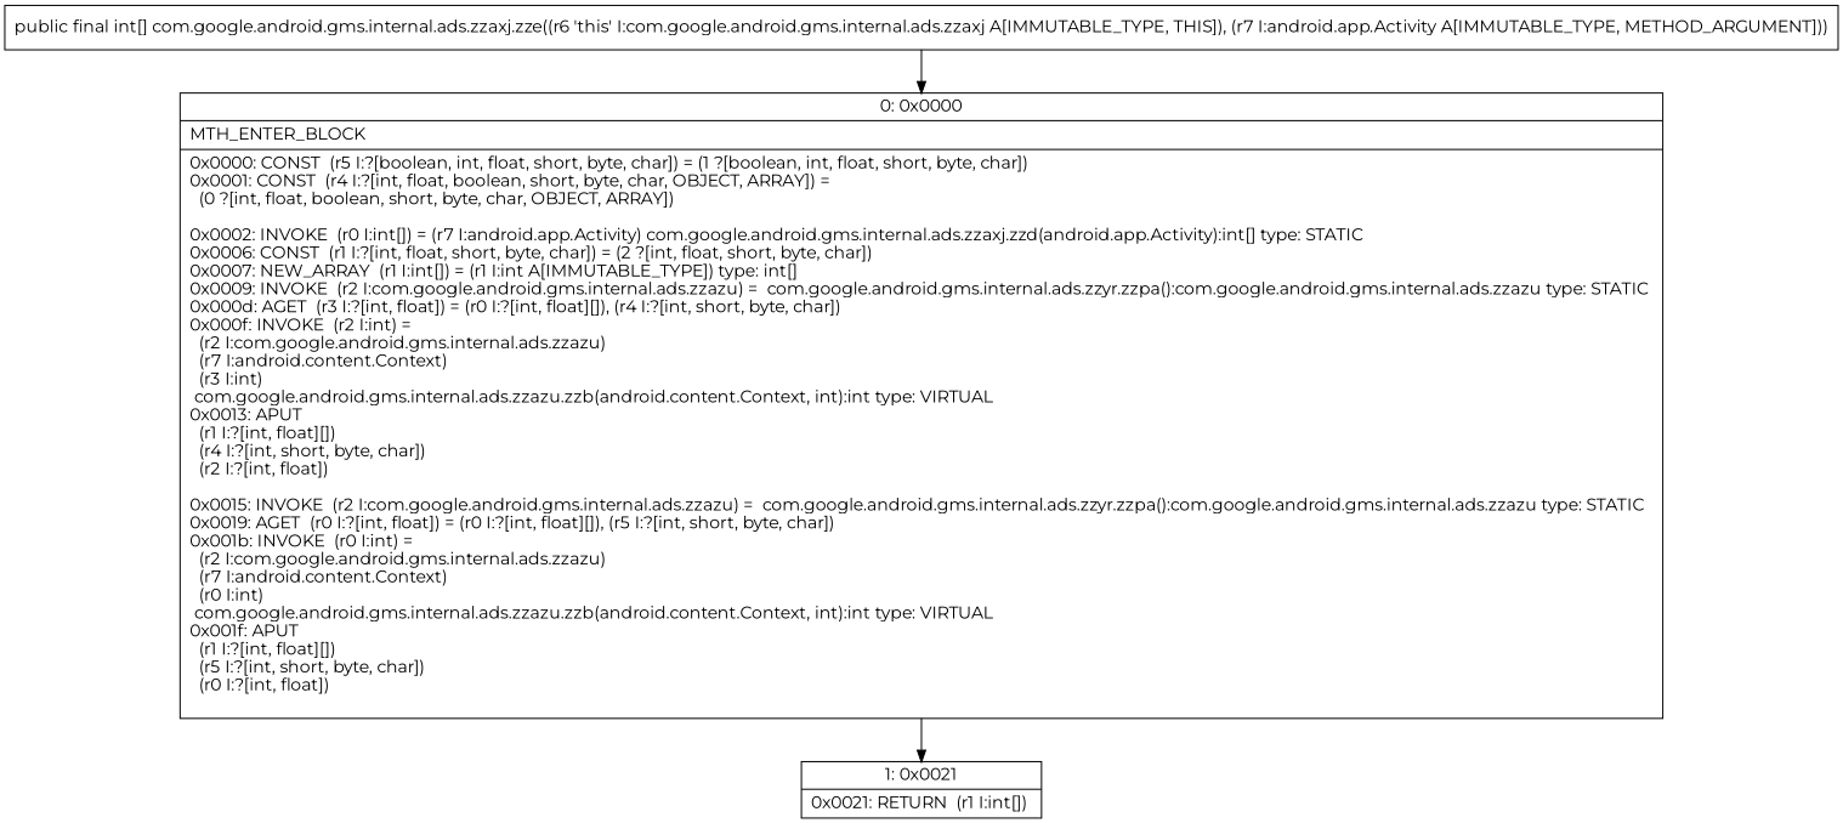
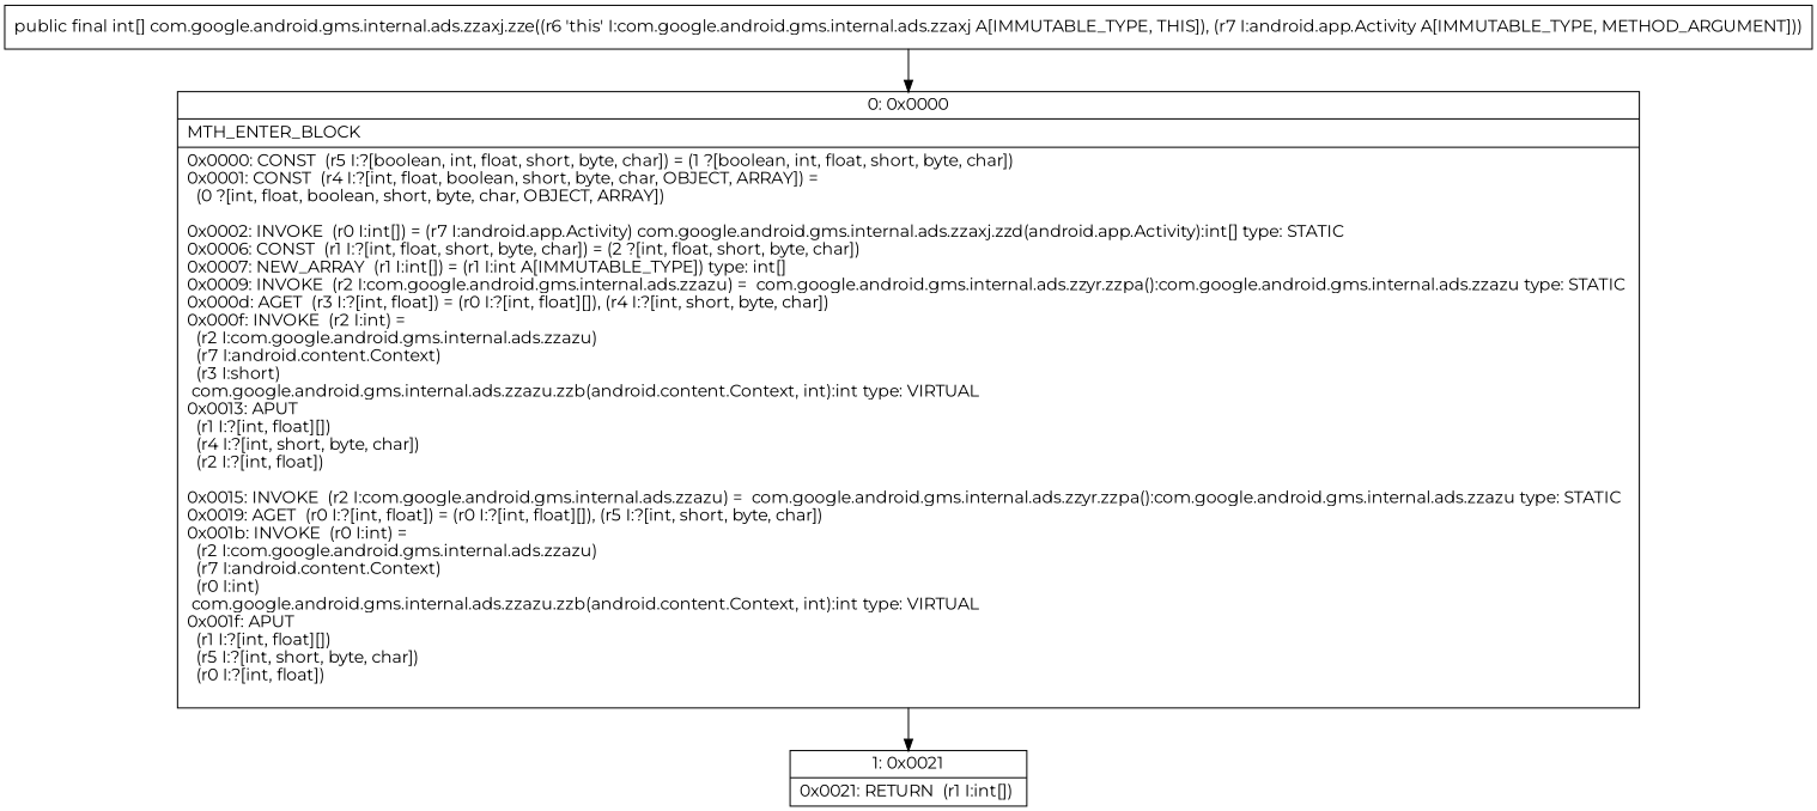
  digraph {
    fontname=Montserrat
    node [shape=record fontname=Montserrat]
    edge [fontname=Montserrat]
-   n1 [label="{0\:\ 0x0000|MTH_ENTER_BLOCK\l|0x0000: CONST  (r5 I:?[boolean, int, float, short, byte, char]) = (1 ?[boolean, int, float, short, byte, char]) \l0x0001: CONST  (r4 I:?[int, float, boolean, short, byte, char, OBJECT, ARRAY]) = \l  (0 ?[int, float, boolean, short, byte, char, OBJECT, ARRAY])\l \l0x0002: INVOKE  (r0 I:int[]) = (r7 I:android.app.Activity) com.google.android.gms.internal.ads.zzaxj.zzd(android.app.Activity):int[] type: STATIC \l0x0006: CONST  (r1 I:?[int, float, short, byte, char]) = (2 ?[int, float, short, byte, char]) \l0x0007: NEW_ARRAY  (r1 I:int[]) = (r1 I:int A[IMMUTABLE_TYPE]) type: int[] \l0x0009: INVOKE  (r2 I:com.google.android.gms.internal.ads.zzazu) =  com.google.android.gms.internal.ads.zzyr.zzpa():com.google.android.gms.internal.ads.zzazu type: STATIC \l0x000d: AGET  (r3 I:?[int, float]) = (r0 I:?[int, float][]), (r4 I:?[int, short, byte, char]) \l0x000f: INVOKE  (r2 I:int) = \l  (r2 I:com.google.android.gms.internal.ads.zzazu)\l  (r7 I:android.content.Context)\l  (r3 I:int)\l com.google.android.gms.internal.ads.zzazu.zzb(android.content.Context, int):int type: VIRTUAL \l0x0013: APUT  \l  (r1 I:?[int, float][])\l  (r4 I:?[int, short, byte, char])\l  (r2 I:?[int, float])\l \l0x0015: INVOKE  (r2 I:com.google.android.gms.internal.ads.zzazu) =  com.google.android.gms.internal.ads.zzyr.zzpa():com.google.android.gms.internal.ads.zzazu type: STATIC \l0x0019: AGET  (r0 I:?[int, float]) = (r0 I:?[int, float][]), (r5 I:?[int, short, byte, char]) \l0x001b: INVOKE  (r0 I:int) = \l  (r2 I:com.google.android.gms.internal.ads.zzazu)\l  (r7 I:android.content.Context)\l  (r0 I:int)\l com.google.android.gms.internal.ads.zzazu.zzb(android.content.Context, int):int type: VIRTUAL \l0x001f: APUT  \l  (r1 I:?[int, float][])\l  (r5 I:?[int, short, byte, char])\l  (r0 I:?[int, float])\l \l}"]
+   n1 [label="{0\:\ 0x0000|MTH_ENTER_BLOCK\l|0x0000: CONST  (r5 I:?[boolean, int, float, short, byte, char]) = (1 ?[boolean, int, float, short, byte, char]) \l0x0001: CONST  (r4 I:?[int, float, boolean, short, byte, char, OBJECT, ARRAY]) = \l  (0 ?[int, float, boolean, short, byte, char, OBJECT, ARRAY])\l \l0x0002: INVOKE  (r0 I:int[]) = (r7 I:android.app.Activity) com.google.android.gms.internal.ads.zzaxj.zzd(android.app.Activity):int[] type: STATIC \l0x0006: CONST  (r1 I:?[int, float, short, byte, char]) = (2 ?[int, float, short, byte, char]) \l0x0007: NEW_ARRAY  (r1 I:int[]) = (r1 I:int A[IMMUTABLE_TYPE]) type: int[] \l0x0009: INVOKE  (r2 I:com.google.android.gms.internal.ads.zzazu) =  com.google.android.gms.internal.ads.zzyr.zzpa():com.google.android.gms.internal.ads.zzazu type: STATIC \l0x000d: AGET  (r3 I:?[int, float]) = (r0 I:?[int, float][]), (r4 I:?[int, short, byte, char]) \l0x000f: INVOKE  (r2 I:int) = \l  (r2 I:com.google.android.gms.internal.ads.zzazu)\l  (r7 I:android.content.Context)\l  (r3 I:short)\l com.google.android.gms.internal.ads.zzazu.zzb(android.content.Context, int):int type: VIRTUAL \l0x0013: APUT  \l  (r1 I:?[int, float][])\l  (r4 I:?[int, short, byte, char])\l  (r2 I:?[int, float])\l \l0x0015: INVOKE  (r2 I:com.google.android.gms.internal.ads.zzazu) =  com.google.android.gms.internal.ads.zzyr.zzpa():com.google.android.gms.internal.ads.zzazu type: STATIC \l0x0019: AGET  (r0 I:?[int, float]) = (r0 I:?[int, float][]), (r5 I:?[int, short, byte, char]) \l0x001b: INVOKE  (r0 I:int) = \l  (r2 I:com.google.android.gms.internal.ads.zzazu)\l  (r7 I:android.content.Context)\l  (r0 I:int)\l com.google.android.gms.internal.ads.zzazu.zzb(android.content.Context, int):int type: VIRTUAL \l0x001f: APUT  \l  (r1 I:?[int, float][])\l  (r5 I:?[int, short, byte, char])\l  (r0 I:?[int, float])\l \l}"]
    n2 [label="{1\:\ 0x0021|0x0021: RETURN  (r1 I:int[]) \l}"]
    n3 [label="{public final int[] com.google.android.gms.internal.ads.zzaxj.zze((r6 'this' I:com.google.android.gms.internal.ads.zzaxj A[IMMUTABLE_TYPE, THIS]), (r7 I:android.app.Activity A[IMMUTABLE_TYPE, METHOD_ARGUMENT])) }"]
    n1 -> n2
    n3 -> n1
  }
